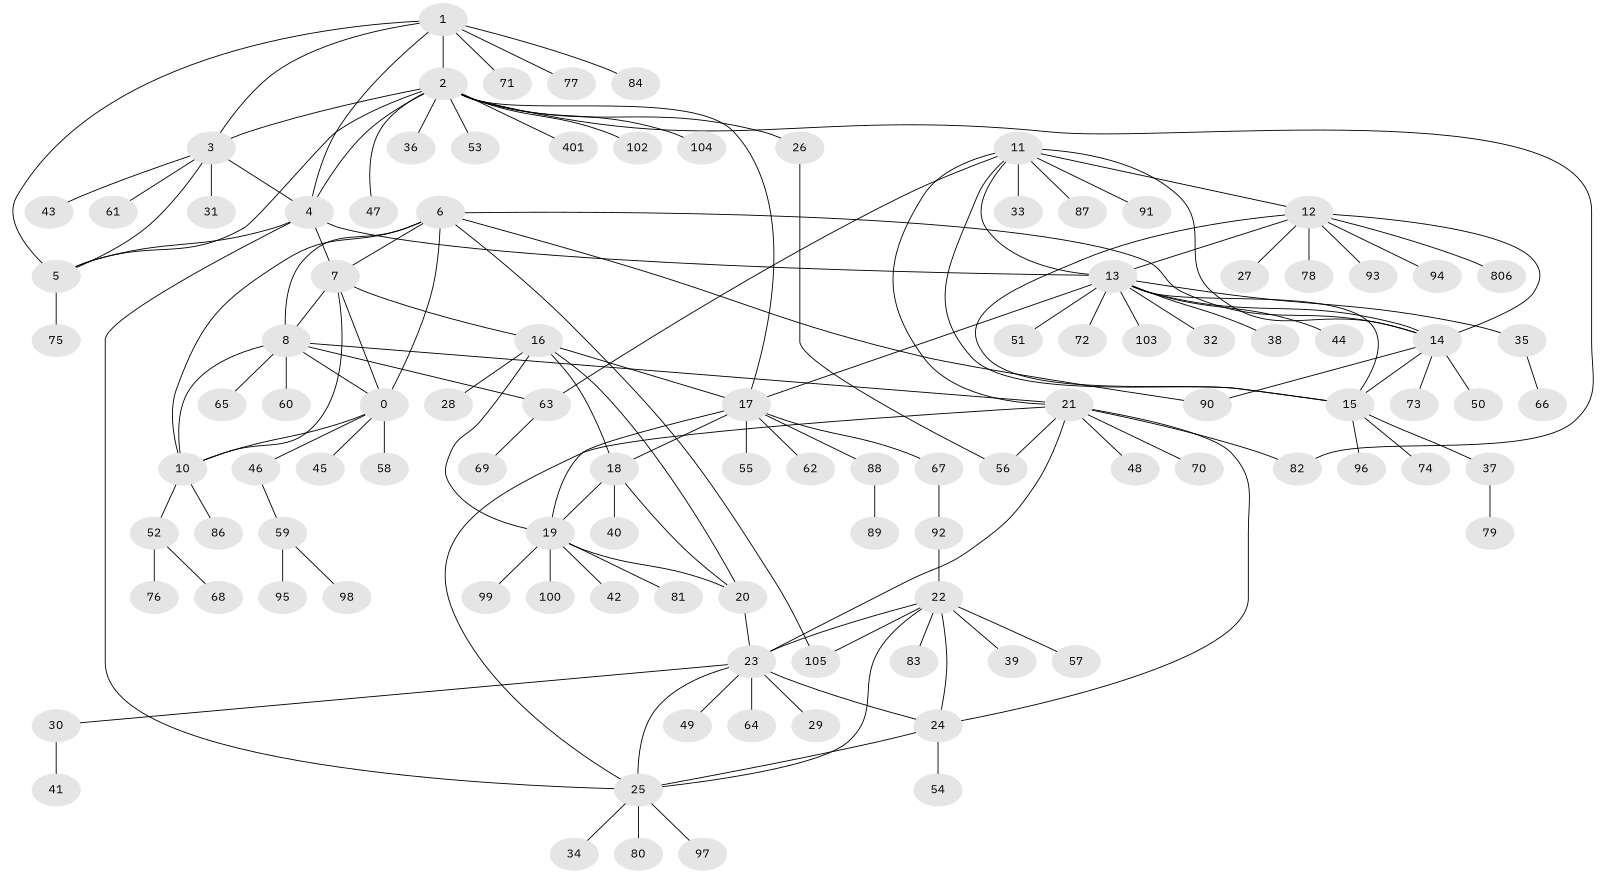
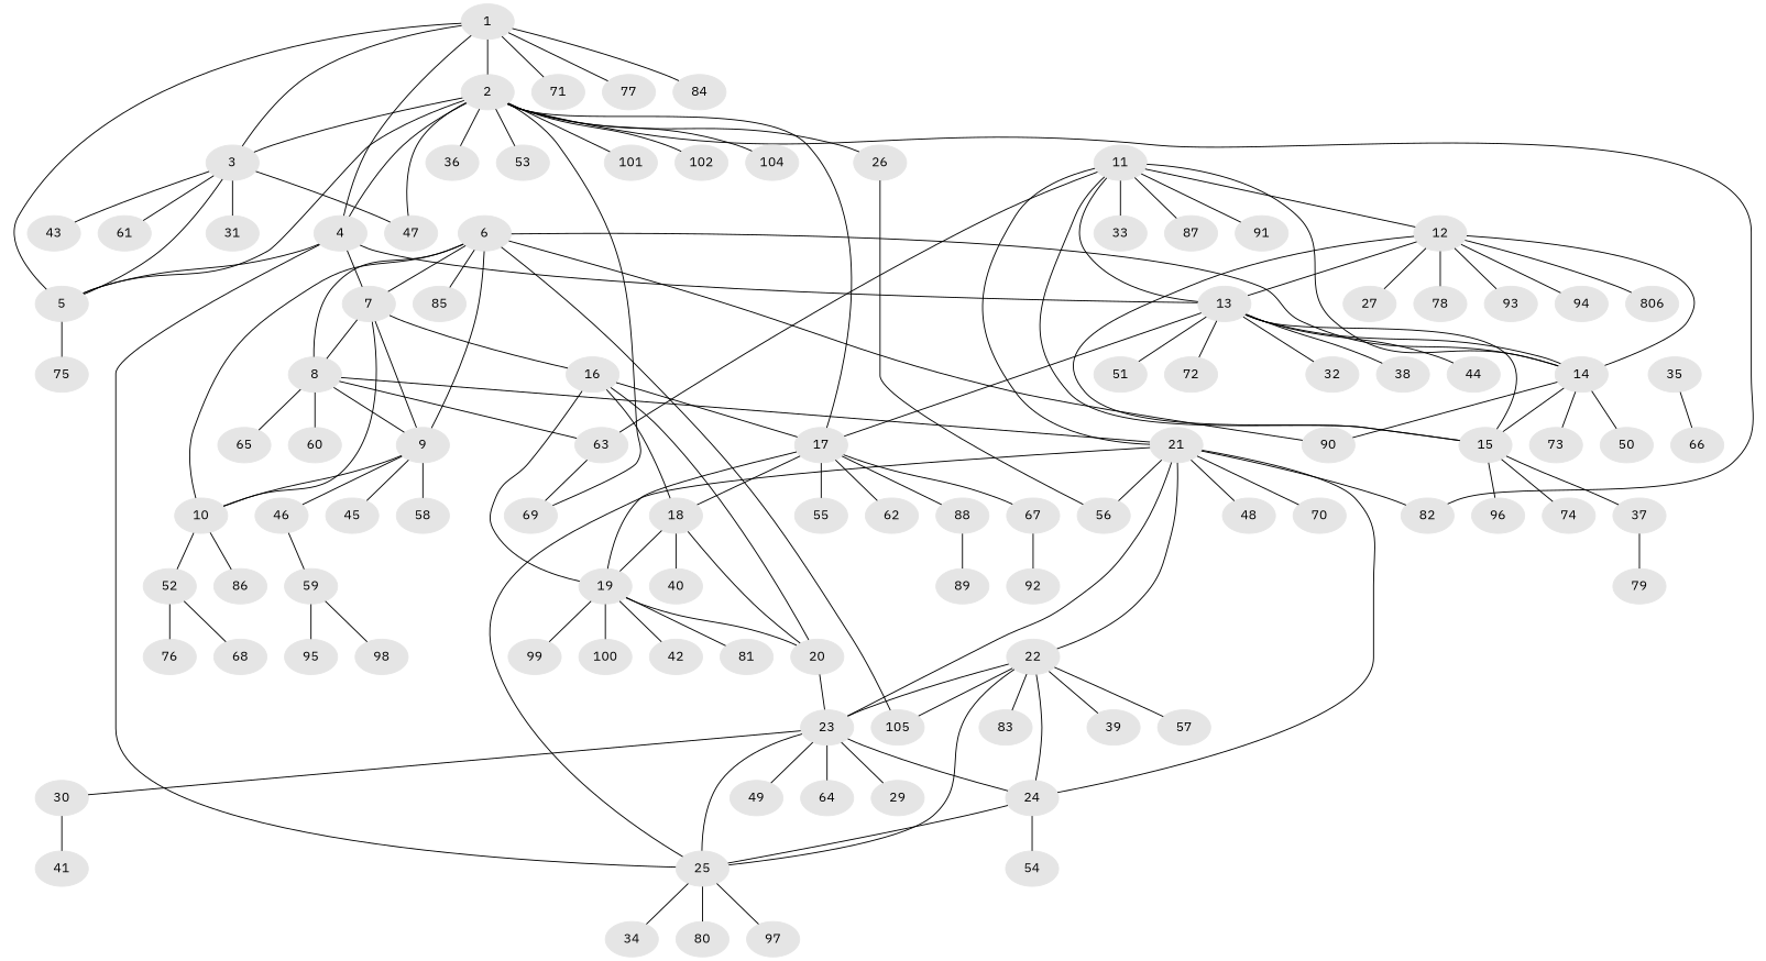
  graph {
    fontname="IBM Plex Sans"
    node [color=gray90 fontname="IBM Plex Sans" style=filled]
    edge [fontname="IBM Plex Sans"]
    1
    2
    3
    4
    5
    71
    77
    84
    17
    26
    36
    47
    53
    69
    82
-   101 [label=401]
+   101
    102
    104
    31
    43
    61
    7
    13
    25
    75
    18
    19
    55
    62
    67
    88
    56
    8
-   9 [label=0]
+   9
    10
    16
    14
    15
    32
    35
    38
    44
    51
    72
-   103
    34
    80
    97
    6
+   85
    90
    105
    21
    60
    63
    65
    45
    46
    58
    52
    86
    50
    73
    20
-   28
    23
    22
    24
    48
    70
    59
    68
    76
    11
    12
    33
    87
    91
    27
    78
    93
    94
    n83 [label=806]
    37
    74
    96
    66
    79
    40
    42
    81
    99
    100
    92
    89
    29
    30
    49
    64
    39
    57
    83
    54
    41
    95
    98
    1 -- 2
    1 -- 3
    1 -- 4
    1 -- 5
    1 -- 71
    1 -- 77
    1 -- 84
    2 -- 3
    2 -- 4
    2 -- 5
    2 -- 17
    2 -- 26
    2 -- 36
    2 -- 47
    2 -- 53
+   2 -- 69
    2 -- 82
    2 -- 101
    2 -- 102
    2 -- 104
-   3 -- 4
+   3 -- 47
    3 -- 5
    3 -- 31
    3 -- 43
    3 -- 61
    4 -- 5
    4 -- 7
    4 -- 13
    4 -- 25
    5 -- 75
    17 -- 18
    17 -- 19
    17 -- 55
    17 -- 62
    17 -- 67
    17 -- 88
    26 -- 56
    7 -- 8
    7 -- 9
    7 -- 10
    7 -- 16
    13 -- 17
    13 -- 14
    13 -- 15
    13 -- 32
-   13 -- 35
    13 -- 38
    13 -- 44
    13 -- 51
    13 -- 72
-   13 -- 103
    25 -- 34
    25 -- 80
    25 -- 97
    18 -- 19
    18 -- 20
    18 -- 40
    19 -- 20
    19 -- 42
    19 -- 81
    19 -- 99
    19 -- 100
    67 -- 92
    88 -- 89
    8 -- 9
-   8 -- 10
    8 -- 21
    8 -- 60
    8 -- 63
    8 -- 65
    9 -- 10
    9 -- 45
    9 -- 46
    9 -- 58
    10 -- 52
    10 -- 86
    16 -- 17
    16 -- 18
    16 -- 19
    16 -- 20
-   16 -- 28
    14 -- 15
    14 -- 90
    14 -- 50
    14 -- 73
    15 -- 37
    15 -- 74
    15 -- 96
    35 -- 66
    6 -- 7
    6 -- 8
    6 -- 9
    6 -- 10
    6 -- 14
+   6 -- 85
    6 -- 90
    6 -- 105
    21 -- 82
    21 -- 25
    21 -- 56
    21 -- 23
-   92 -- 22
+   21 -- 22
    21 -- 24
    21 -- 48
    21 -- 70
    63 -- 69
    46 -- 59
    52 -- 68
    52 -- 76
    20 -- 23
    23 -- 25
    23 -- 24
    23 -- 29
    23 -- 30
    23 -- 49
    23 -- 64
    22 -- 25
    22 -- 105
    22 -- 23
    22 -- 24
    22 -- 39
    22 -- 57
    22 -- 83
    24 -- 25
    24 -- 54
    59 -- 95
    59 -- 98
    11 -- 13
    11 -- 14
    11 -- 15
    11 -- 21
    11 -- 63
    11 -- 12
    11 -- 33
    11 -- 87
    11 -- 91
    12 -- 13
    12 -- 14
    12 -- 15
    12 -- 27
    12 -- 78
    12 -- 93
    12 -- 94
    12 -- n83
    37 -- 79
    30 -- 41
  }
